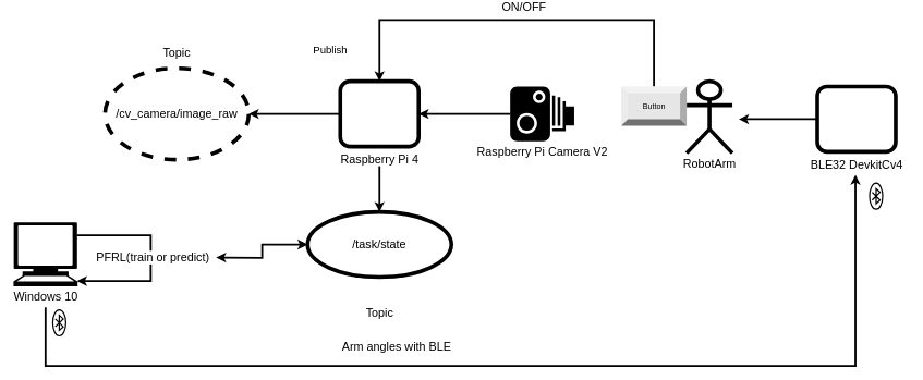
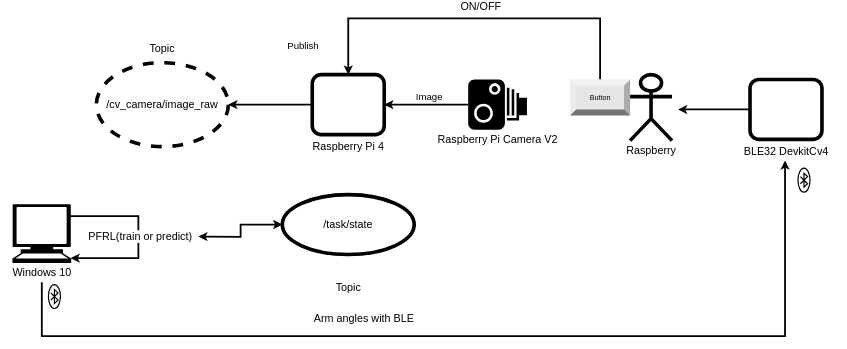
  <mxCell id="0" />
  <mxCell id="1" parent="0" />
  <mxCell id="2" style="edgeStyle=orthogonalEdgeStyle;rounded=0;orthogonalLoop=1;jettySize=auto;html=1;entryX=0.49;entryY=1.257;entryDx=0;entryDy=0;entryPerimeter=0;strokeWidth=3;" parent="1" target="13" edge="1"><mxGeometry relative="1" as="geometry"><mxPoint x="69" y="460" as="sourcePoint" /><Array as="points"><mxPoint x="69" y="550" /><mxPoint x="1308" y="550" /></Array></mxGeometry></mxCell>
  <mxCell id="3" value="&lt;font style=&quot;font-size: 18px&quot;&gt;Arm angles with BLE&lt;/font&gt;" style="edgeLabel;html=1;align=center;verticalAlign=middle;resizable=0;points=[];" parent="2" vertex="1" connectable="0"><mxGeometry x="-0.228" y="4" relative="1" as="geometry"><mxPoint y="-26" as="offset" /></mxGeometry></mxCell>
  <mxCell id="4" value="&lt;font style=&quot;font-size: 18px&quot;&gt;Windows 10&lt;/font&gt;" style="shape=mxgraph.signs.tech.computer;html=1;pointerEvents=1;fillColor=#000000;strokeColor=none;verticalLabelPosition=bottom;verticalAlign=top;align=center;" parent="1" vertex="1"><mxGeometry x="20" y="330" width="98" height="98" as="geometry" /></mxCell>
  <mxCell id="5" style="edgeStyle=orthogonalEdgeStyle;rounded=0;orthogonalLoop=1;jettySize=auto;html=1;entryX=1;entryY=0.5;entryDx=0;entryDy=0;strokeWidth=3;" parent="1" source="6" target="9" edge="1"><mxGeometry relative="1" as="geometry" /></mxCell>
  <mxCell id="6" value="&lt;font style=&quot;font-size: 18px&quot;&gt;Raspberry Pi Camera V2&lt;br&gt;&lt;/font&gt;" style="shape=mxgraph.signs.tech.camera_1;html=1;pointerEvents=1;fillColor=#000000;strokeColor=none;verticalLabelPosition=bottom;verticalAlign=top;align=center;" parent="1" vertex="1"><mxGeometry x="780" y="122" width="98" height="84" as="geometry" /></mxCell>
- <mxCell id="7" value="&lt;font style=&quot;font-size: 18px&quot;&gt;RobotArm&lt;/font&gt;" style="shape=umlActor;verticalLabelPosition=bottom;verticalAlign=top;html=1;outlineConnect=0;strokeWidth=6;" parent="1" vertex="1"><mxGeometry x="1050" y="114" width="70" height="110" as="geometry" /></mxCell>
+ <mxCell id="7" value="&lt;font style=&quot;font-size: 18px&quot;&gt;Raspberry&lt;/font&gt;" style="shape=umlActor;verticalLabelPosition=bottom;verticalAlign=top;html=1;outlineConnect=0;strokeWidth=6;" parent="1" vertex="1"><mxGeometry x="1050" y="114" width="70" height="110" as="geometry" /></mxCell>
  <mxCell id="8" value="" style="group" parent="1" vertex="1" connectable="0"><mxGeometry x="520" y="114" width="125" height="130" as="geometry" /></mxCell>
  <mxCell id="9" value="" style="rounded=1;whiteSpace=wrap;html=1;strokeWidth=6;" parent="8" vertex="1"><mxGeometry width="120" height="100" as="geometry" /></mxCell>
  <mxCell id="10" value="&lt;font style=&quot;font-size: 18px&quot;&gt;Raspberry Pi 4&lt;/font&gt;" style="text;html=1;align=center;verticalAlign=middle;resizable=0;points=[];autosize=1;" parent="8" vertex="1"><mxGeometry x="-5" y="110" width="130" height="20" as="geometry" /></mxCell>
  <mxCell id="11" value="" style="group" parent="1" vertex="1" connectable="0"><mxGeometry x="1250" y="122" width="140" height="130" as="geometry" /></mxCell>
  <mxCell id="12" value="" style="rounded=1;whiteSpace=wrap;html=1;strokeWidth=6;" parent="11" vertex="1"><mxGeometry width="120" height="100" as="geometry" /></mxCell>
  <mxCell id="13" value="&lt;font style=&quot;font-size: 18px&quot;&gt;BLE32 DevkitCv4&lt;/font&gt;" style="text;html=1;align=center;verticalAlign=middle;resizable=0;points=[];autosize=1;" parent="11" vertex="1"><mxGeometry x="-20" y="110" width="160" height="20" as="geometry" /></mxCell>
  <mxCell id="14" value="&lt;font style=&quot;font-size: 18px&quot;&gt;/cv_camera/image_raw&lt;/font&gt;" style="ellipse;whiteSpace=wrap;html=1;strokeWidth=6;dashed=1;" parent="1" vertex="1"><mxGeometry x="160" y="94" width="220" height="140" as="geometry" /></mxCell>
  <mxCell id="15" value="&lt;font style=&quot;font-size: 18px&quot;&gt;Topic&lt;/font&gt;" style="text;html=1;strokeColor=none;fillColor=none;align=center;verticalAlign=middle;whiteSpace=wrap;rounded=0;" parent="1" vertex="1"><mxGeometry x="230" y="60" width="80" height="20" as="geometry" /></mxCell>
  <mxCell id="16" style="edgeStyle=orthogonalEdgeStyle;rounded=0;orthogonalLoop=1;jettySize=auto;html=1;entryX=1;entryY=0.5;entryDx=0;entryDy=0;strokeWidth=3;" parent="1" source="9" target="14" edge="1"><mxGeometry relative="1" as="geometry" /></mxCell>
  <mxCell id="17" value="&lt;font style=&quot;font-size: 16px&quot;&gt;Publish&lt;/font&gt;" style="text;html=1;strokeColor=none;fillColor=none;align=center;verticalAlign=middle;whiteSpace=wrap;rounded=0;" parent="1" vertex="1"><mxGeometry x="485" y="55" width="40" height="20" as="geometry" /></mxCell>
+ <mxCell id="18" value="&lt;font style=&quot;font-size: 16px&quot;&gt;Image&lt;/font&gt;" style="text;html=1;align=center;verticalAlign=middle;resizable=0;points=[];autosize=1;" parent="1" vertex="1"><mxGeometry x="685" y="140" width="60" height="20" as="geometry" /></mxCell>
  <mxCell id="19" style="edgeStyle=orthogonalEdgeStyle;rounded=0;orthogonalLoop=1;jettySize=auto;html=1;endArrow=classic;endFill=1;strokeWidth=3;startArrow=none;startFill=0;" parent="1" source="12" edge="1"><mxGeometry relative="1" as="geometry"><mxPoint x="1130" y="172" as="targetPoint" /></mxGeometry></mxCell>
  <mxCell id="20" value="" style="group" parent="1" vertex="1" connectable="0"><mxGeometry x="80" y="454" width="25" height="50" as="geometry" /></mxCell>
  <mxCell id="21" value="" style="group" parent="20" vertex="1" connectable="0"><mxGeometry y="10" width="20" height="40" as="geometry" /></mxCell>
  <mxCell id="22" value="" style="ellipse;whiteSpace=wrap;html=1;strokeColor=#000000;strokeWidth=2;" parent="21" vertex="1"><mxGeometry width="20" height="40" as="geometry" /></mxCell>
  <mxCell id="23" value="" style="html=1;verticalLabelPosition=bottom;align=center;labelBackgroundColor=#ffffff;verticalAlign=top;strokeWidth=2;shadow=0;dashed=0;shape=mxgraph.ios7.icons.bluetooth;pointerEvents=1" parent="21" vertex="1"><mxGeometry x="4" y="8.48" width="12" height="23.04" as="geometry" /></mxCell>
  <mxCell id="24" value="" style="group" parent="1" vertex="1" connectable="0"><mxGeometry x="1330" y="260" width="25" height="50" as="geometry" /></mxCell>
  <mxCell id="25" value="" style="group" parent="24" vertex="1" connectable="0"><mxGeometry y="10" width="20" height="40" as="geometry" /></mxCell>
  <mxCell id="26" value="" style="ellipse;whiteSpace=wrap;html=1;strokeColor=#000000;strokeWidth=2;" parent="25" vertex="1"><mxGeometry width="20" height="40" as="geometry" /></mxCell>
  <mxCell id="27" value="" style="html=1;verticalLabelPosition=bottom;align=center;labelBackgroundColor=#ffffff;verticalAlign=top;strokeWidth=2;shadow=0;dashed=0;shape=mxgraph.ios7.icons.bluetooth;pointerEvents=1" parent="25" vertex="1"><mxGeometry x="4" y="8.48" width="12" height="23.04" as="geometry" /></mxCell>
  <mxCell id="28" style="edgeStyle=orthogonalEdgeStyle;rounded=0;orthogonalLoop=1;jettySize=auto;html=1;exitX=0.99;exitY=0.204;exitDx=0;exitDy=0;exitPerimeter=0;strokeWidth=3;" parent="1" source="4" edge="1"><mxGeometry relative="1" as="geometry"><mxPoint x="117" y="420" as="targetPoint" /><Array as="points"><mxPoint x="230" y="350" /><mxPoint x="230" y="420" /></Array></mxGeometry></mxCell>
  <mxCell id="29" value="&lt;font style=&quot;font-size: 18px&quot;&gt;PFRL(train or predict)&lt;/font&gt;" style="edgeLabel;html=1;align=center;verticalAlign=middle;resizable=0;points=[];" parent="28" vertex="1" connectable="0"><mxGeometry x="0.084" y="2" relative="1" as="geometry"><mxPoint y="-13.85" as="offset" /></mxGeometry></mxCell>
  <mxCell id="30" style="edgeStyle=orthogonalEdgeStyle;rounded=0;orthogonalLoop=1;jettySize=auto;html=1;entryX=0.5;entryY=0;entryDx=0;entryDy=0;strokeWidth=3;" parent="1" source="32" target="9" edge="1"><mxGeometry relative="1" as="geometry"><mxPoint x="730" y="20" as="targetPoint" /><Array as="points"><mxPoint x="1000" y="20" /><mxPoint x="580" y="20" /></Array></mxGeometry></mxCell>
  <mxCell id="31" value="&lt;font style=&quot;font-size: 18px&quot;&gt;ON/OFF&lt;/font&gt;" style="edgeLabel;html=1;align=center;verticalAlign=middle;resizable=0;points=[];" parent="30" vertex="1" connectable="0"><mxGeometry x="-0.366" relative="1" as="geometry"><mxPoint x="-107" y="-20" as="offset" /></mxGeometry></mxCell>
  <mxCell id="32" value="Button" style="labelPosition=center;verticalLabelPosition=middle;align=center;html=1;shape=mxgraph.basic.shaded_button;dx=10;fillColor=#E6E6E6;strokeColor=none;" parent="1" vertex="1"><mxGeometry x="950" y="122" width="100" height="60" as="geometry" /></mxCell>
  <mxCell id="33" style="edgeStyle=orthogonalEdgeStyle;rounded=0;orthogonalLoop=1;jettySize=auto;html=1;strokeWidth=3;startArrow=classic;startFill=1;" parent="1" source="34" edge="1"><mxGeometry relative="1" as="geometry"><mxPoint x="330" y="384" as="targetPoint" /></mxGeometry></mxCell>
  <mxCell id="34" value="&lt;font style=&quot;font-size: 18px&quot;&gt;/task/state&lt;/font&gt;" style="ellipse;whiteSpace=wrap;html=1;strokeWidth=6;" parent="1" vertex="1"><mxGeometry x="470" y="314" width="220" height="100" as="geometry" /></mxCell>
- <mxCell id="35" style="edgeStyle=orthogonalEdgeStyle;rounded=0;orthogonalLoop=1;jettySize=auto;html=1;entryX=0.5;entryY=0;entryDx=0;entryDy=0;strokeWidth=3;" parent="1" source="10" target="34" edge="1"><mxGeometry relative="1" as="geometry" /></mxCell>
  <mxCell id="36" value="&lt;font style=&quot;font-size: 18px&quot;&gt;Topic&lt;/font&gt;" style="text;html=1;align=center;verticalAlign=middle;resizable=0;points=[];autosize=1;" parent="1" vertex="1"><mxGeometry x="550" y="460" width="60" height="20" as="geometry" /></mxCell>
